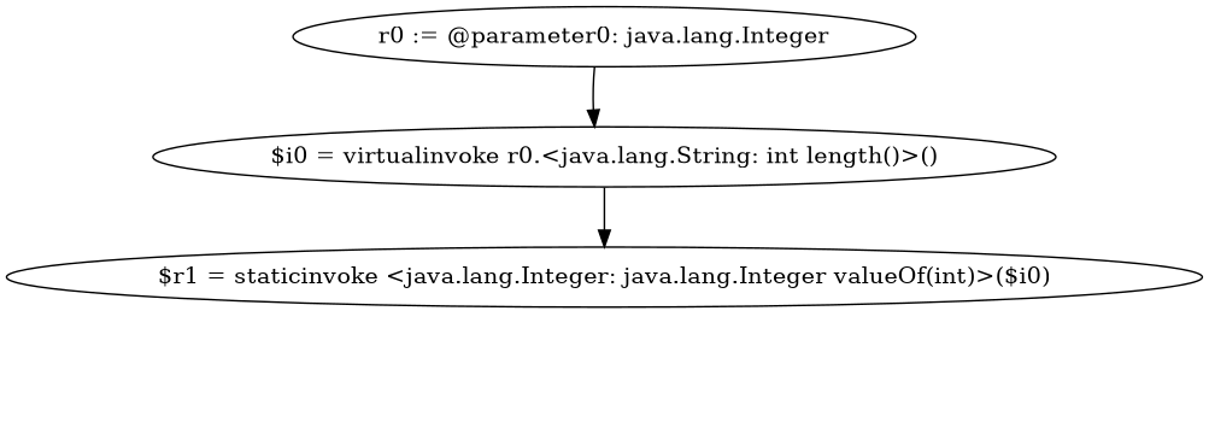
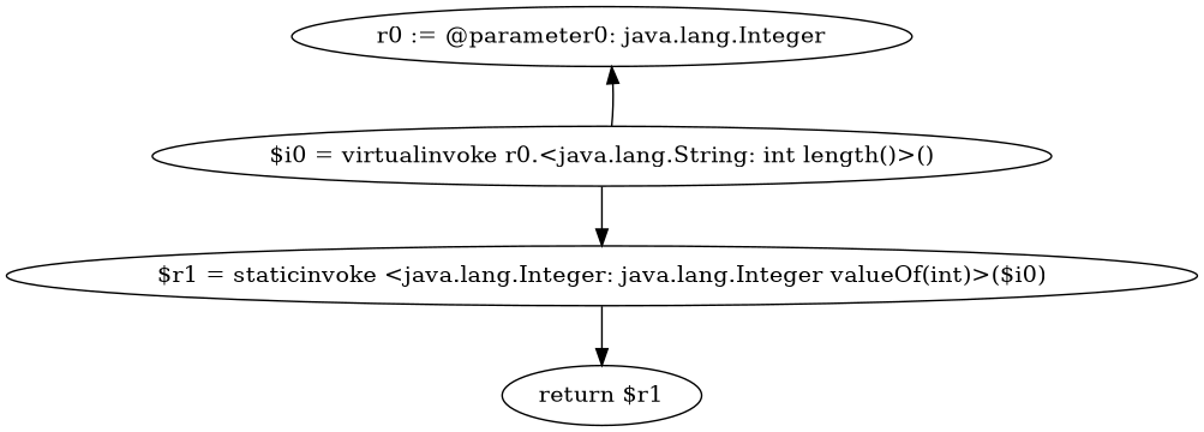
  digraph {
    n1 [label="r0 := @parameter0: java.lang.Integer"]
    "$i0 = virtualinvoke r0.<java.lang.String: int length()>()"
    "$r1 = staticinvoke <java.lang.Integer: java.lang.Integer valueOf(int)>($i0)"
-   n1 -> "$i0 = virtualinvoke r0.<java.lang.String: int length()>()"
+   "return $r1"
+   "$i0 = virtualinvoke r0.<java.lang.String: int length()>()" -> n1
    "$i0 = virtualinvoke r0.<java.lang.String: int length()>()" -> "$r1 = staticinvoke <java.lang.Integer: java.lang.Integer valueOf(int)>($i0)"
+   "$r1 = staticinvoke <java.lang.Integer: java.lang.Integer valueOf(int)>($i0)" -> "return $r1"
  }
